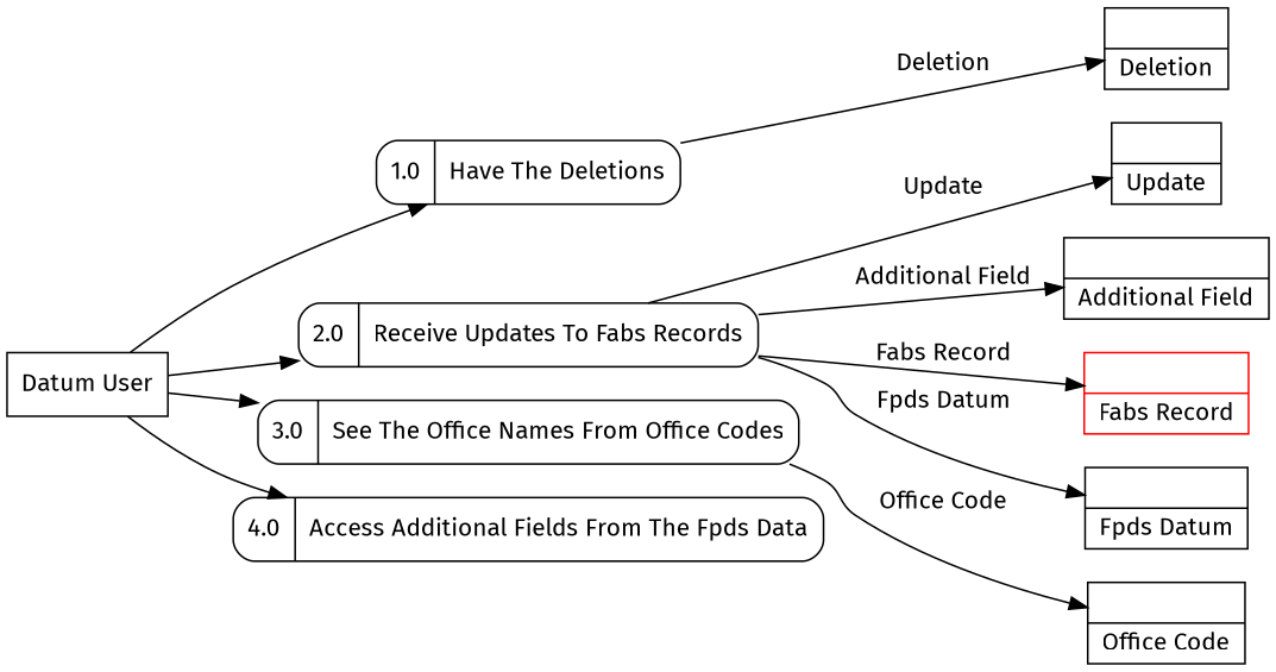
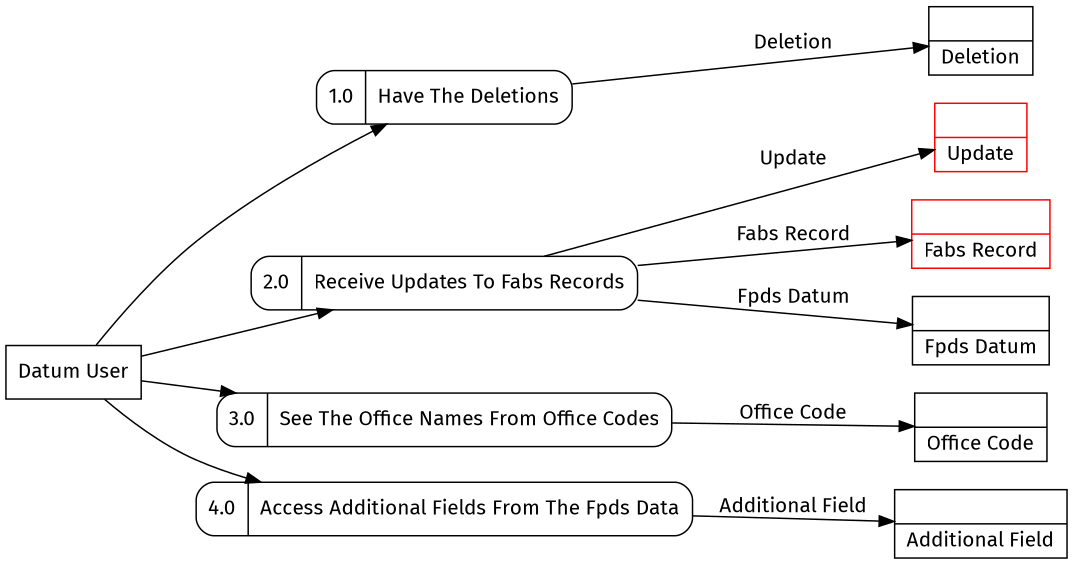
  digraph {
    fontname="Fira Sans"
    rankdir=LR
    node [fontname="Fira Sans" shape=record]
    edge [fontname="Fira Sans"]
    n1 [label="<f0>  |<f1> Deletion "]
-   n2 [color=black label="<f0>  |<f1> Update "]
+   n2 [color=red label="<f0>  |<f1> Update "]
    n3 [label="<f0>  |<f1> Additional Field "]
    n4 [color=red label="<f0>  |<f1> Fabs Record "]
    n5 [label="<f0>  |<f1> Office Code "]
    n6 [label="<f0>  |<f1> Fpds Datum "]
    n7 [label="Datum User" shape=box]
    n8 [label="{<f0> 1.0|<f1> Have The Deletions }" shape=Mrecord]
    n9 [label="{<f0> 2.0|<f1> Receive Updates To Fabs Records }" shape=Mrecord]
    n10 [label="{<f0> 3.0|<f1> See The Office Names From Office Codes }" shape=Mrecord]
    n11 [label="{<f0> 4.0|<f1> Access Additional Fields From The Fpds Data }" shape=Mrecord]
    n7 -> n8
    n7 -> n9
    n7 -> n10
    n7 -> n11
    n8 -> n1 [label=Deletion]
    n9 -> n2 [label=Update]
    n9 -> n4 [label="Fabs Record"]
    n9 -> n6 [label="Fpds Datum"]
    n10 -> n5 [label="Office Code"]
-   n9 -> n3 [label="Additional Field"]
+   n11 -> n3 [label="Additional Field"]
  }
